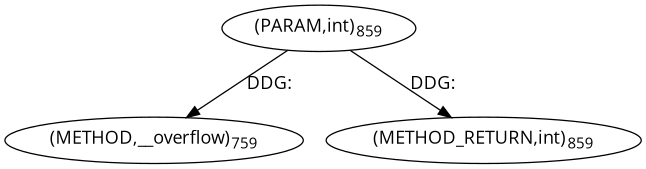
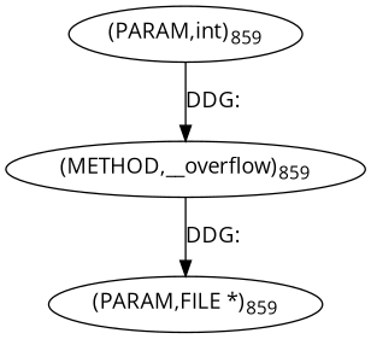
  digraph {
    fontname="Open Sans"
    node [fontname="Open Sans"]
    edge [fontname="Open Sans"]
-   n1 [label=<(METHOD,__overflow)<SUB>759</SUB>>]
+   n1 [label=<(METHOD,__overflow)<SUB>859</SUB>>]
+   n2 [label=<(PARAM,FILE *)<SUB>859</SUB>>]
    n3 [label=<(PARAM,int)<SUB>859</SUB>>]
-   n4 [label=<(METHOD_RETURN,int)<SUB>859</SUB>>]
+   n1 -> n2 [label="DDG: "]
    n3 -> n1 [label="DDG: "]
-   n3 -> n4 [label="DDG: "]
  }
